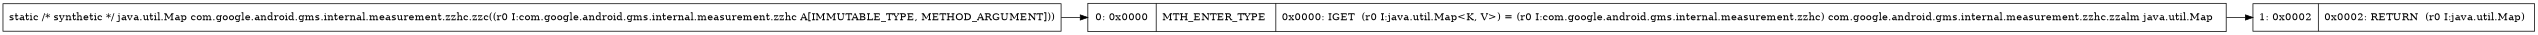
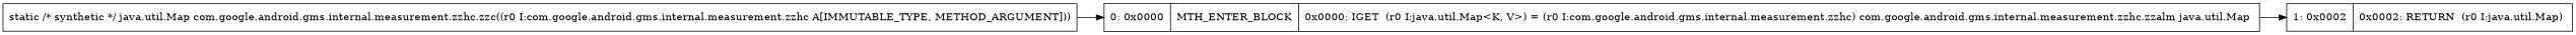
  digraph {
    rankdir=LR
    node [shape=record]
-   n1 [label="{0\:\ 0x0000|MTH_ENTER_TYPE\l|0x0000: IGET  (r0 I:java.util.Map\<K, V\>) = (r0 I:com.google.android.gms.internal.measurement.zzhc) com.google.android.gms.internal.measurement.zzhc.zzalm java.util.Map \l}"]
+   n1 [label="{0\:\ 0x0000|MTH_ENTER_BLOCK\l|0x0000: IGET  (r0 I:java.util.Map\<K, V\>) = (r0 I:com.google.android.gms.internal.measurement.zzhc) com.google.android.gms.internal.measurement.zzhc.zzalm java.util.Map \l}"]
    n2 [label="{1\:\ 0x0002|0x0002: RETURN  (r0 I:java.util.Map) \l}"]
    n3 [label="{static \/* synthetic *\/ java.util.Map com.google.android.gms.internal.measurement.zzhc.zzc((r0 I:com.google.android.gms.internal.measurement.zzhc A[IMMUTABLE_TYPE, METHOD_ARGUMENT])) }"]
    n1 -> n2
    n3 -> n1
  }
